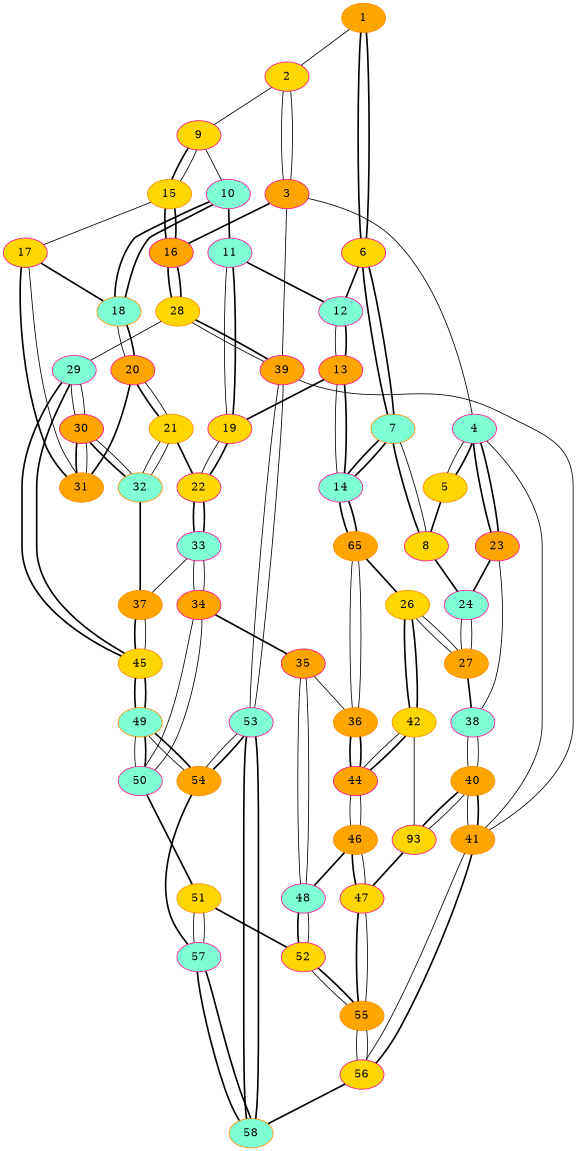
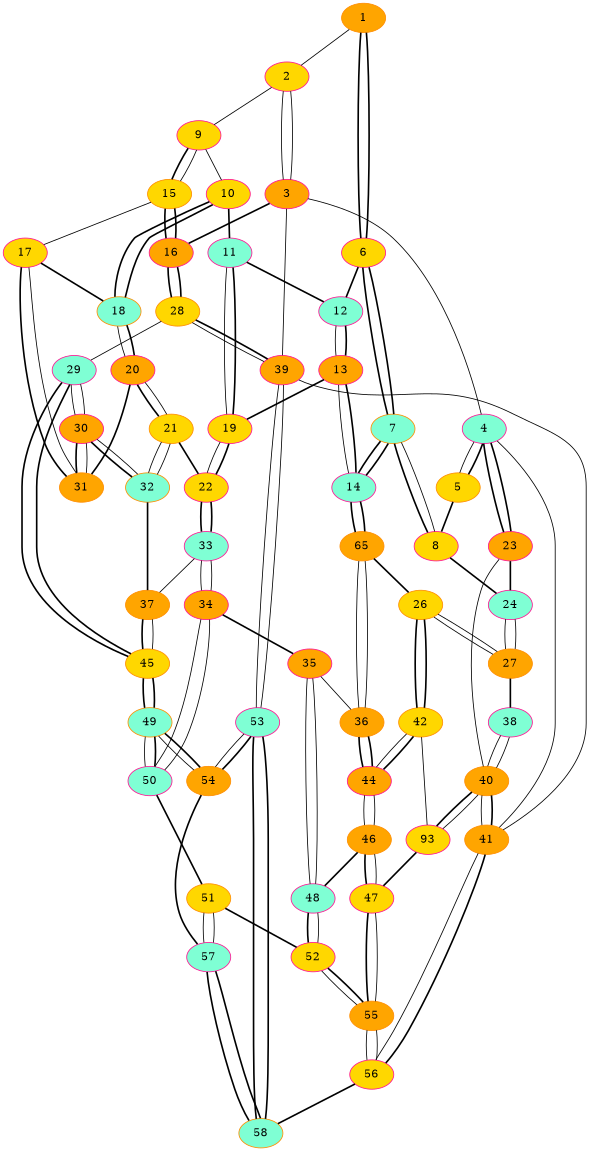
  graph {
    node [color=deeppink fillcolor=orange style=filled]
    edge [style=bold]
    1 [color=darkorange]
    2 [fillcolor=gold]
    6 [fillcolor=gold]
    3
    9 [fillcolor=gold]
    7 [color=darkorange fillcolor=aquamarine]
    12 [fillcolor=aquamarine]
    4 [fillcolor=aquamarine]
    16
    39
-   10 [fillcolor=aquamarine]
+   10 [fillcolor=gold]
    15 [color=darkorange fillcolor=gold]
    5 [color=darkorange fillcolor=gold]
    23
    41 [color=darkorange]
    28 [color=darkorange fillcolor=gold]
    53 [fillcolor=aquamarine]
    8 [fillcolor=gold]
    24 [fillcolor=aquamarine]
    38 [fillcolor=aquamarine]
    56 [fillcolor=gold]
    14 [fillcolor=aquamarine]
    13
    n24 [color=darkorange label=65]
    27 [color=darkorange]
    11 [fillcolor=aquamarine]
    18 [color=darkorange fillcolor=aquamarine]
    17 [fillcolor=gold]
    19 [fillcolor=gold]
    20
    22 [fillcolor=gold]
    26 [color=darkorange fillcolor=gold]
    36 [color=darkorange]
    31 [color=darkorange]
    29 [fillcolor=aquamarine]
    21 [color=darkorange fillcolor=gold]
    33 [fillcolor=aquamarine]
    32 [color=darkorange fillcolor=aquamarine]
    37 [color=darkorange]
    34
    40 [color=darkorange]
    42 [color=darkorange fillcolor=gold]
    44
    n44 [fillcolor=gold label=93]
    30
    45 [color=darkorange fillcolor=gold]
    49 [color=darkorange fillcolor=aquamarine]
    35
    50 [fillcolor=aquamarine]
    48 [fillcolor=aquamarine]
    51 [color=darkorange fillcolor=gold]
    52 [fillcolor=gold]
    46 [color=darkorange]
    54 [color=darkorange]
    58 [color=darkorange fillcolor=aquamarine]
    47 [fillcolor=gold]
    55 [color=darkorange]
    57 [fillcolor=aquamarine]
    1 -- 2 [style=solid]
    1 -- 6
    1 -- 6
    2 -- 3 [style=solid]
    2 -- 3 [style=solid]
    2 -- 9 [style=solid]
    6 -- 7
    6 -- 7
    6 -- 12
    3 -- 4 [style=solid]
    3 -- 16
    3 -- 39 [style=solid]
    9 -- 10 [style=solid]
    9 -- 15
    9 -- 15 [style=solid]
    7 -- 8
    7 -- 8 [style=solid]
    7 -- 14
    7 -- 14
    12 -- 13 [style=solid]
    12 -- 13
    4 -- 5 [style=solid]
    4 -- 5
    4 -- 23
    4 -- 23
    4 -- 41 [style=solid]
    16 -- 28
    16 -- 28
    39 -- 41 [style=solid]
    39 -- 53 [style=solid]
    39 -- 53 [style=solid]
    10 -- 11
    10 -- 18
    10 -- 18
    15 -- 16
    15 -- 16
    15 -- 17 [style=solid]
    5 -- 8
    23 -- 24
-   23 -- 38 [style=solid]
+   23 -- 40 [style=solid]
    41 -- 56 [style=solid]
    41 -- 56
    28 -- 39 [style=solid]
    28 -- 39
    28 -- 29 [style=solid]
    53 -- 54 [style=solid]
    53 -- 54
    53 -- 58
    53 -- 58
    8 -- 24
    24 -- 27 [style=solid]
    24 -- 27 [style=solid]
    38 -- 40 [style=solid]
    38 -- 40 [style=solid]
    56 -- 58
    14 -- n24
    14 -- n24
    13 -- 14 [style=solid]
    13 -- 14
    13 -- 19
    n24 -- 26
    n24 -- 36 [style=solid]
    n24 -- 36 [style=solid]
    27 -- 38
    11 -- 12
    11 -- 19 [style=solid]
    11 -- 19
    18 -- 20 [style=solid]
    18 -- 20
    17 -- 18
    17 -- 31
    17 -- 31 [style=solid]
    19 -- 22 [style=solid]
    19 -- 22
    20 -- 31
    20 -- 21
    20 -- 21 [style=solid]
    22 -- 33
    22 -- 33
    26 -- 27 [style=solid]
    26 -- 27 [style=solid]
    26 -- 42
    26 -- 42
    36 -- 44
    36 -- 44
    29 -- 30 [style=solid]
    29 -- 30 [style=solid]
    29 -- 45
    29 -- 45
    21 -- 22
    21 -- 32 [style=solid]
    21 -- 32 [style=solid]
    33 -- 37 [style=solid]
    33 -- 34 [style=solid]
    33 -- 34 [style=solid]
    32 -- 37
    37 -- 45
    37 -- 45 [style=solid]
    34 -- 35
    34 -- 50 [style=solid]
    34 -- 50 [style=solid]
    40 -- 41 [style=solid]
    40 -- 41
    40 -- n44
    40 -- n44 [style=solid]
    42 -- 44 [style=solid]
    42 -- 44
    42 -- n44 [style=solid]
    44 -- 46 [style=solid]
    44 -- 46 [style=solid]
    n44 -- 47
    30 -- 31
    30 -- 31 [style=solid]
    30 -- 32
    30 -- 32 [style=solid]
    45 -- 49
    45 -- 49
    49 -- 50 [style=solid]
    49 -- 50
    49 -- 54 [style=solid]
    49 -- 54
    35 -- 36 [style=solid]
    35 -- 48 [style=solid]
    35 -- 48 [style=solid]
    50 -- 51
    48 -- 52
    48 -- 52 [style=solid]
    51 -- 52
    51 -- 57 [style=solid]
    51 -- 57 [style=solid]
    52 -- 55 [style=solid]
    52 -- 55
    46 -- 48
    46 -- 47
    46 -- 47 [style=solid]
    54 -- 57
    47 -- 55
    47 -- 55 [style=solid]
    55 -- 56 [style=solid]
    55 -- 56 [style=solid]
    57 -- 58
    57 -- 58
  }
